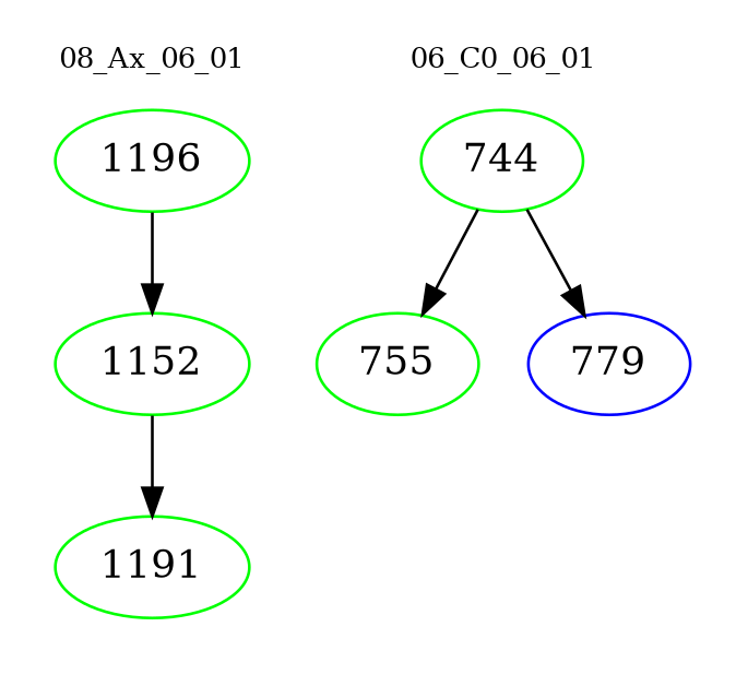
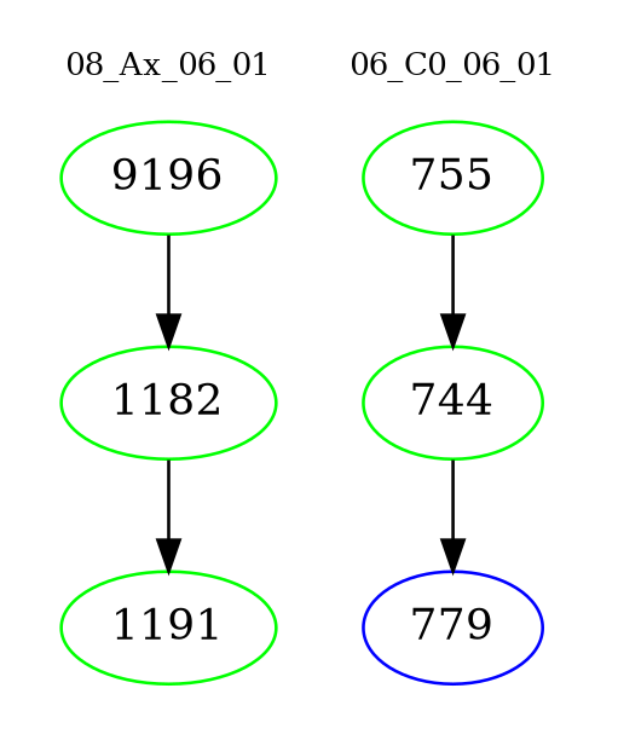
  digraph {
    node [color=green]
    edge [color=black]
-   n1 [label=1152]
+   n1 [label=1182]
    n2 [label=1191]
-   n3 [label=1196]
+   n3 [label=9196]
    n4 [label=744]
    n5 [label=755]
    n6 [color=blue label=779]
    subgraph cluster_1 {
      color=white
      fontsize=10
      label="08_Ax_06_01"
      n1
      n2
      n3
    }
    subgraph cluster_2 {
      color=white
      fontsize=10
      label="06_C0_06_01"
      n4
      n5
      n6
    }
    n1 -> n2
    n3 -> n1
-   n4 -> n5
+   n5 -> n4
    n4 -> n6
  }
